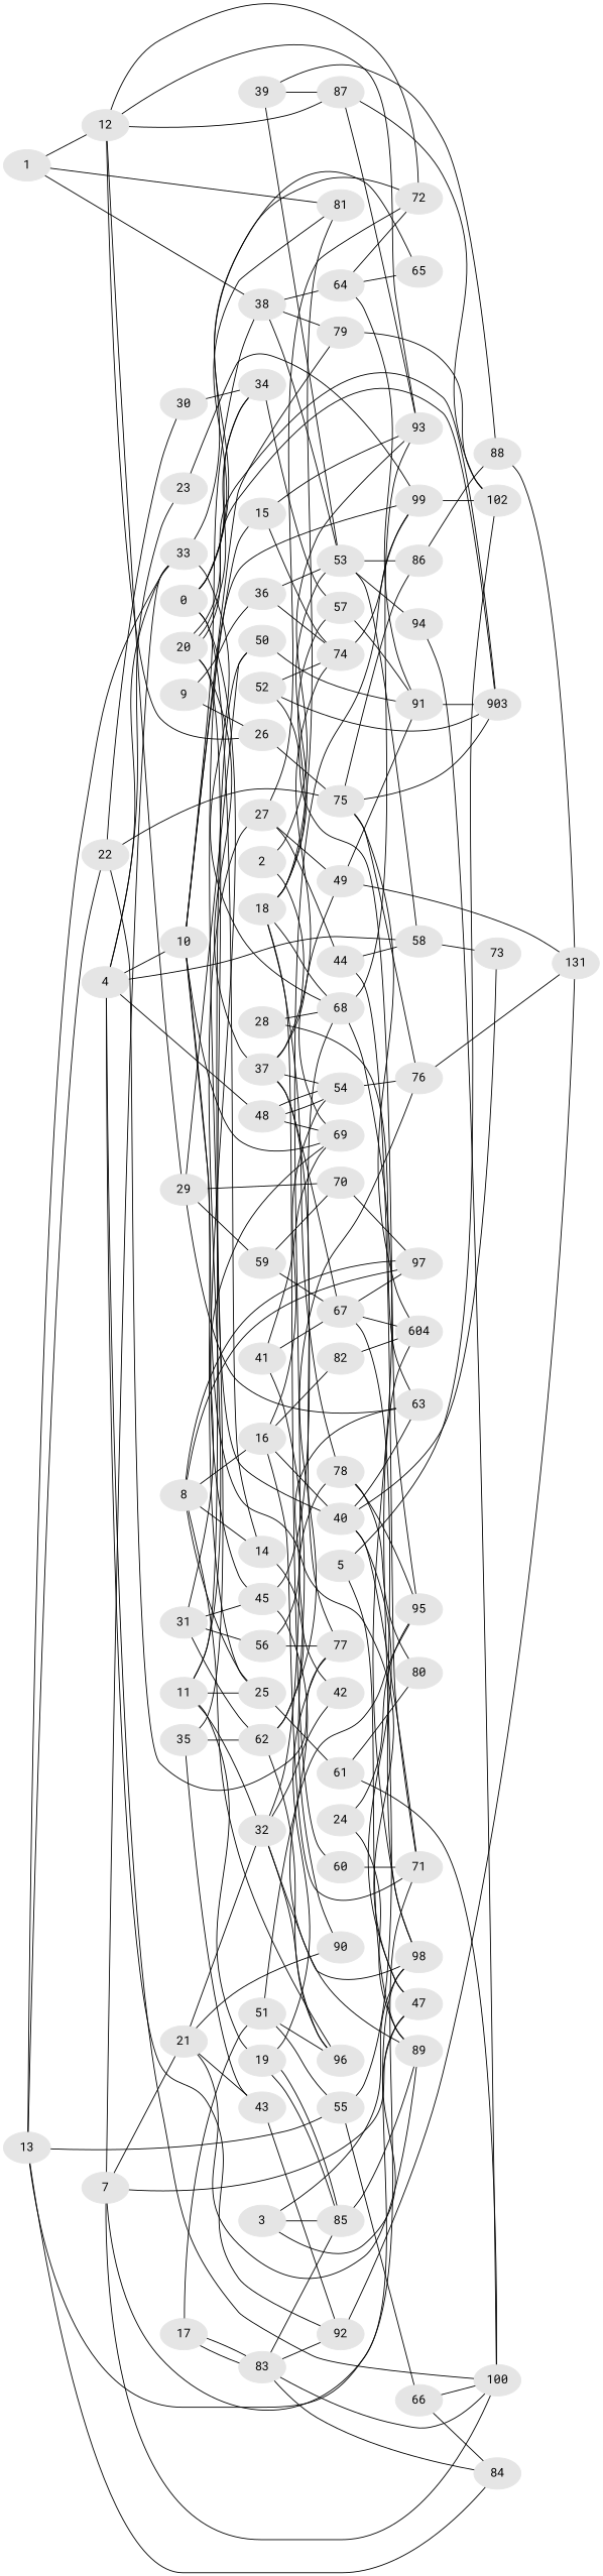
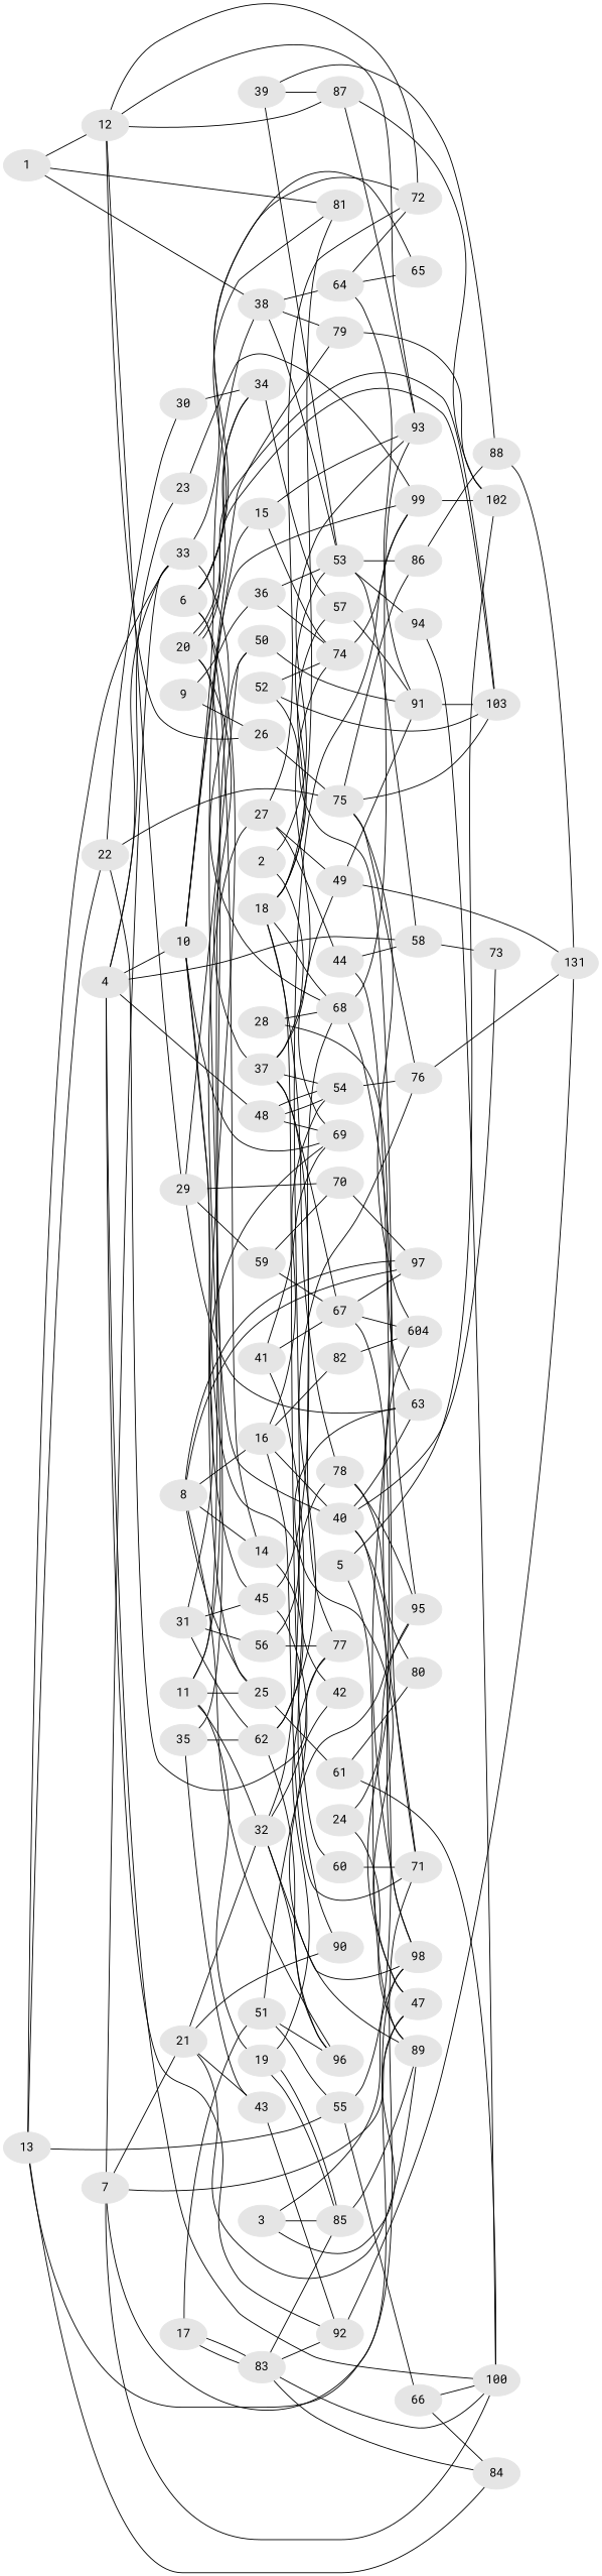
  graph {
    fontname="Roboto Mono"
    rankdir=LR
    node [color=gray90 fontname="Roboto Mono" style=filled]
    edge [fontname="Roboto Mono"]
    1
    12
    38
    81
    93
    72
    26
    29
    87
    79
    53
    64
    2
    69
    3
    47
    85
    98
    89
    4
    10
    23
    33
    48
    58
    92
    100
    25
    15
    99
    68
    65
    54
    73
    n35 [label=131]
    5
    102
-   6 [label=0]
+   6
    14
    34
    45
    42
    57
    7
    21
    32
    43
    90
    8
    16
    96
    97
    71
    40
    82
    61
    9
    36
    75
    74
    11
    19
    27
    50
    77
    44
    49
    91
    63
    59
    70
    13
    22
    55
    84
    30
    66
    n78 [label=604]
    76
    17
    51
    83
    95
    18
    60
    78
    86
    94
    80
    20
    37
-   103 [label=903]
+   103
    67
    24
    28
    31
    56
    62
    35
    39
    88
    41
    52
    1 -- 12
    1 -- 38
    1 -- 81
    12 -- 93
    12 -- 72
    12 -- 26
    12 -- 29
    12 -- 87
    38 -- 79
    38 -- 53
    38 -- 64
    26 -- 75
    29 -- 50
    29 -- 63
    29 -- 59
    29 -- 70
    87 -- 93
    87 -- 102
    79 -- 102
    53 -- 58
    53 -- 86
    53 -- 94
    64 -- 72
    64 -- 65
    64 -- 91
    2 -- 93
    2 -- 69
    3 -- 47
    3 -- 85
    3 -- 98
    85 -- 89
    4 -- 10
    4 -- 23
    4 -- 33
    4 -- 48
    4 -- 58
    4 -- 92
    4 -- 100
    10 -- 38
    10 -- 79
    10 -- 69
    10 -- 47
    10 -- 25
    10 -- 15
    23 -- 99
    33 -- 68
    33 -- 65
    48 -- 69
    48 -- 54
    48 -- 54
    58 -- 73
    92 -- n35
    25 -- 61
    15 -- 93
    15 -- 74
    99 -- 102
    68 -- 93
    68 -- 98
    54 -- 76
    5 -- 89
    5 -- 102
    6 -- 81
    6 -- 72
    6 -- 14
    6 -- 34
    6 -- 45
    14 -- 42
    34 -- 57
    45 -- 89
    45 -- 68
    57 -- 91
    7 -- 47
    7 -- 98
    7 -- 33
    7 -- 100
    7 -- 21
    21 -- 89
    21 -- 32
    21 -- 43
    21 -- 90
    32 -- 98
    32 -- 99
    32 -- 42
    32 -- 96
    43 -- 92
    8 -- 25
    8 -- 14
    8 -- 16
    8 -- 96
    8 -- 97
    8 -- 97
    16 -- 54
    16 -- 71
    16 -- 40
    16 -- 82
    40 -- 47
    40 -- 73
    40 -- 71
    40 -- 63
    82 -- n78
    61 -- 100
    61 -- 80
    9 -- 26
    9 -- 36
    36 -- 53
    36 -- 74
    75 -- n78
    75 -- 76
    75 -- 86
    75 -- 103
    74 -- 99
    11 -- 25
    11 -- 32
    11 -- 19
    11 -- 27
    11 -- 50
    19 -- 85
    19 -- 85
    19 -- 77
    27 -- 72
    27 -- 44
    27 -- 49
    50 -- 91
    44 -- 58
    44 -- 71
    49 -- n35
    49 -- 91
    91 -- 103
    59 -- 70
    59 -- 67
    70 -- 97
    13 -- 33
    13 -- 71
    13 -- 22
    13 -- 55
    13 -- 84
    22 -- 75
    22 -- 77
    22 -- 30
    55 -- 66
    55 -- n78
    30 -- 34
    66 -- 100
    66 -- 84
    76 -- n35
    17 -- 51
    17 -- 83
    17 -- 83
    51 -- 96
    51 -- 55
    51 -- 95
    83 -- 85
    83 -- 92
    83 -- 100
    83 -- 84
    18 -- 81
    18 -- 53
    18 -- 68
    18 -- 57
    18 -- 60
    18 -- 78
    60 -- 71
    78 -- 95
    78 -- 80
    86 -- 88
    94 -- 100
    20 -- 34
    20 -- 40
    20 -- 37
    20 -- 103
    20 -- 103
    37 -- 54
    37 -- 74
    37 -- 77
    37 -- 49
    37 -- 67
    67 -- 98
    67 -- 97
    67 -- n78
    24 -- 89
    24 -- 95
    28 -- 68
    28 -- 63
    31 -- 69
    31 -- 45
    31 -- 56
    31 -- 62
    56 -- 77
    56 -- 63
    62 -- 96
    62 -- 76
    62 -- 78
    35 -- 99
    35 -- 43
    35 -- 62
    39 -- 87
    39 -- 53
    39 -- 88
    88 -- n35
    41 -- 69
    41 -- 90
    41 -- 67
    52 -- 74
    52 -- 95
    52 -- 103
  }
